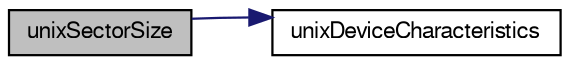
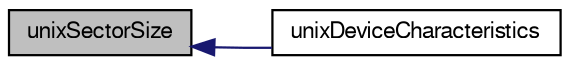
  digraph {
    rankdir=LR
    node [color=black fontname=FreeSans fontsize=10 shape=record style=filled]
    n1 [fillcolor=grey75 fontcolor=black height=0.2 label=unixSectorSize width=0.4]
    n2 [fillcolor=white height=0.2 label=unixDeviceCharacteristics width=0.4]
-   n2 -> n1 [color=midnightblue dir=back fontname=FreeSans fontsize=10 labelfontname=FreeSans labelfontsize=10 style=solid]
+   n1 -> n2 [color=midnightblue dir=back fontname=FreeSans fontsize=10 labelfontname=FreeSans labelfontsize=10 style=solid]
  }
